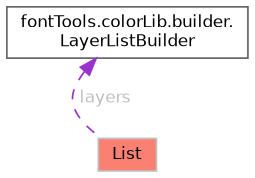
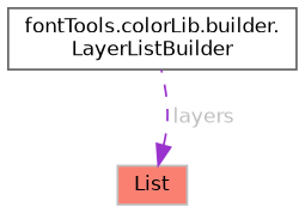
  digraph {
    node [fontname=Helvetica fontsize=10 shape=box style=filled]
    n1 [color=gray40 fillcolor=white fontcolor=black height=0.2 label="fontTools.colorLib.builder.\lLayerListBuilder" width=0.4]
    n2 [color=grey75 fillcolor=salmon height=0.2 label=List width=0.4]
-   n1 -> n2 [color=darkorchid3 dir=back fontcolor=grey fontname=Helvetica fontsize=10 label=" layers" labelfontname=Helvetica labelfontsize=10 style=dashed]
+   n2 -> n1 [color=darkorchid3 dir=back fontcolor=grey fontname=Helvetica fontsize=10 label=" layers" labelfontname=Helvetica labelfontsize=10 style=dashed]
  }
